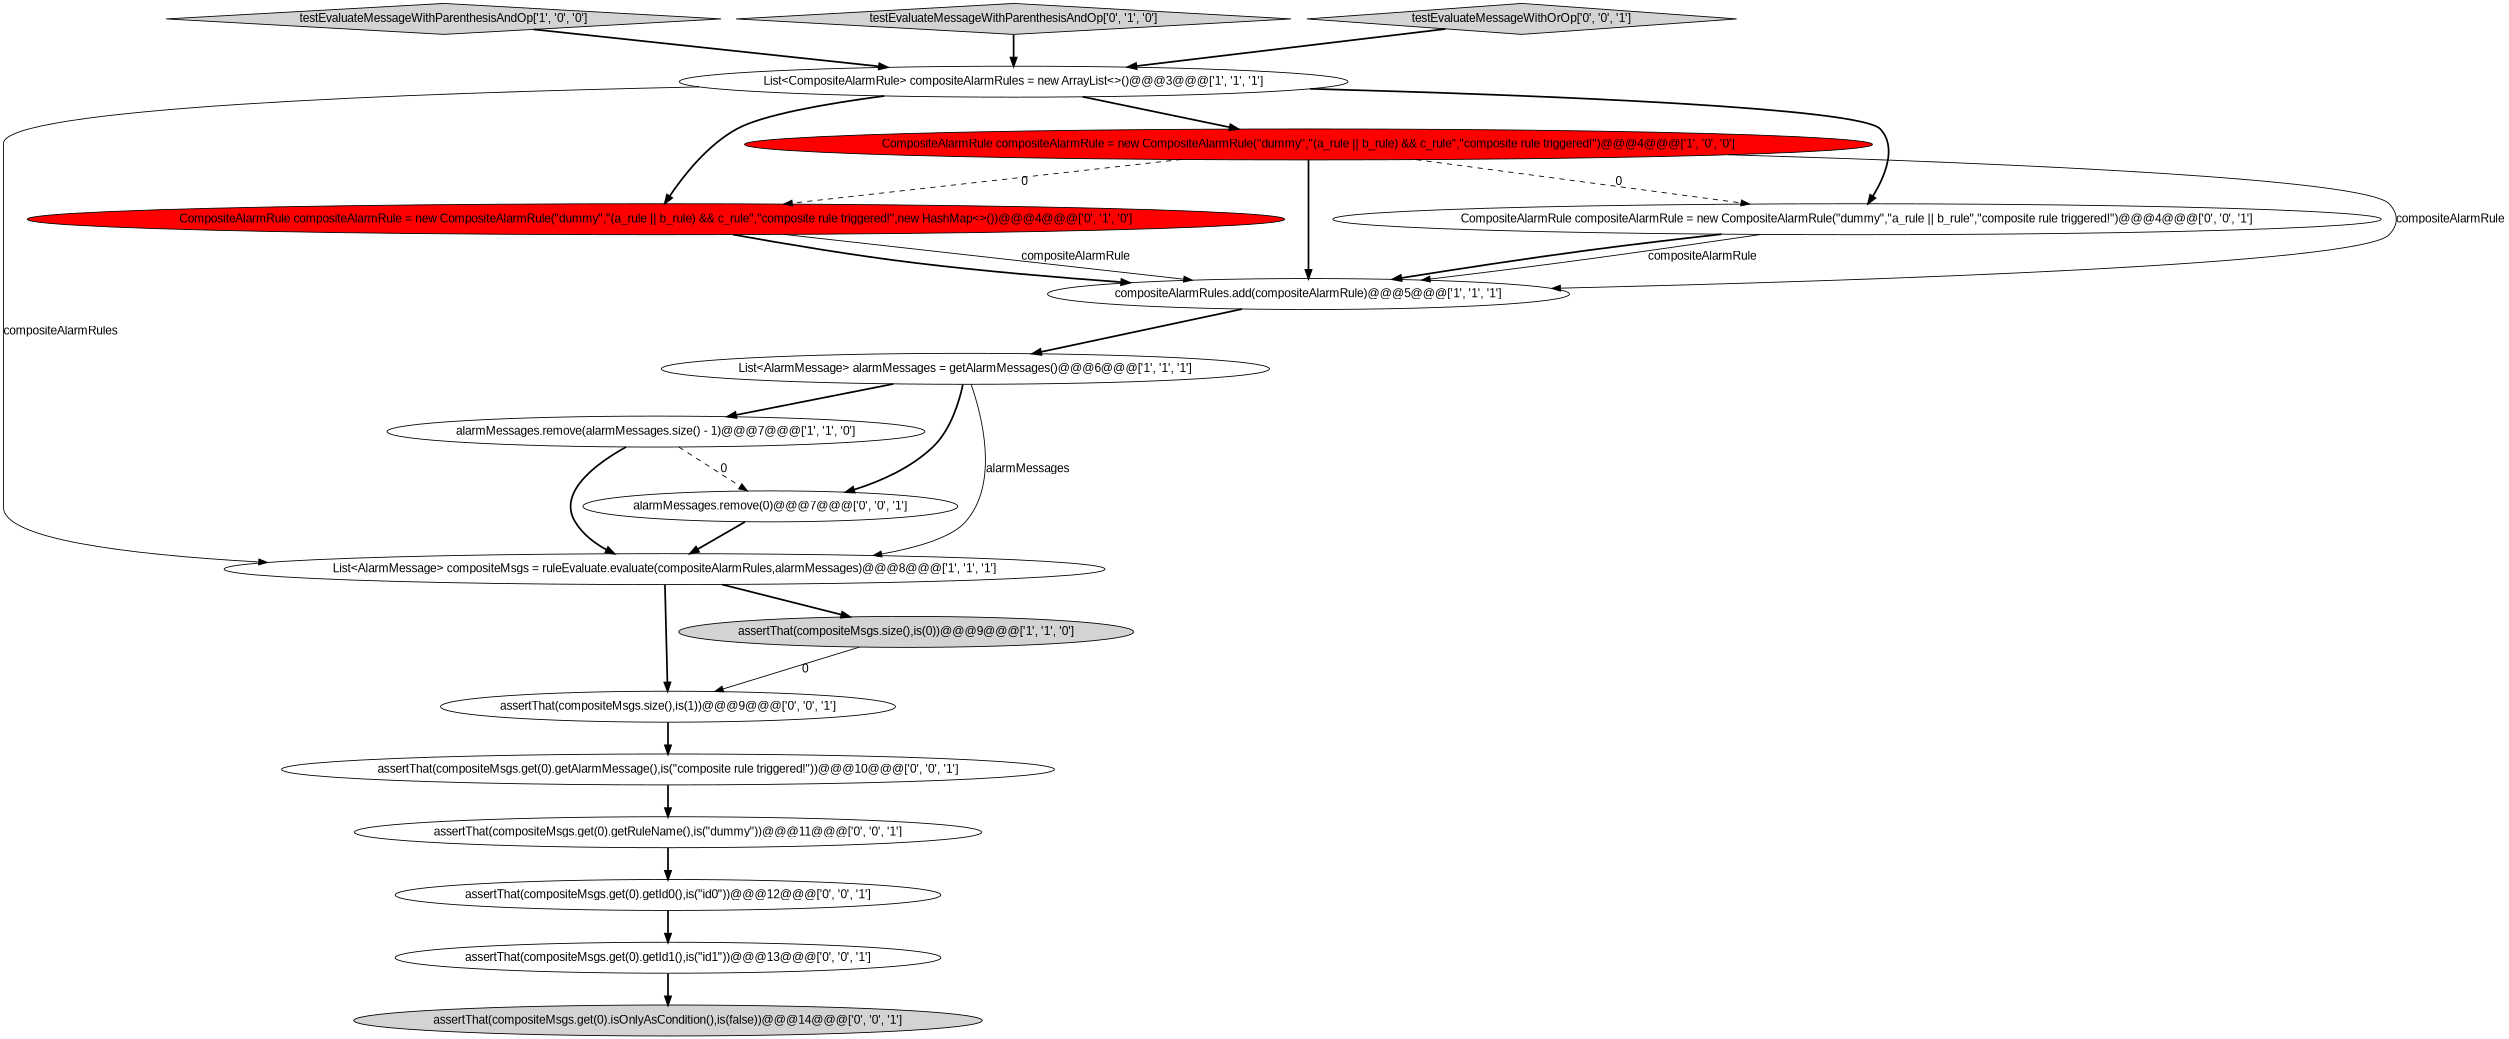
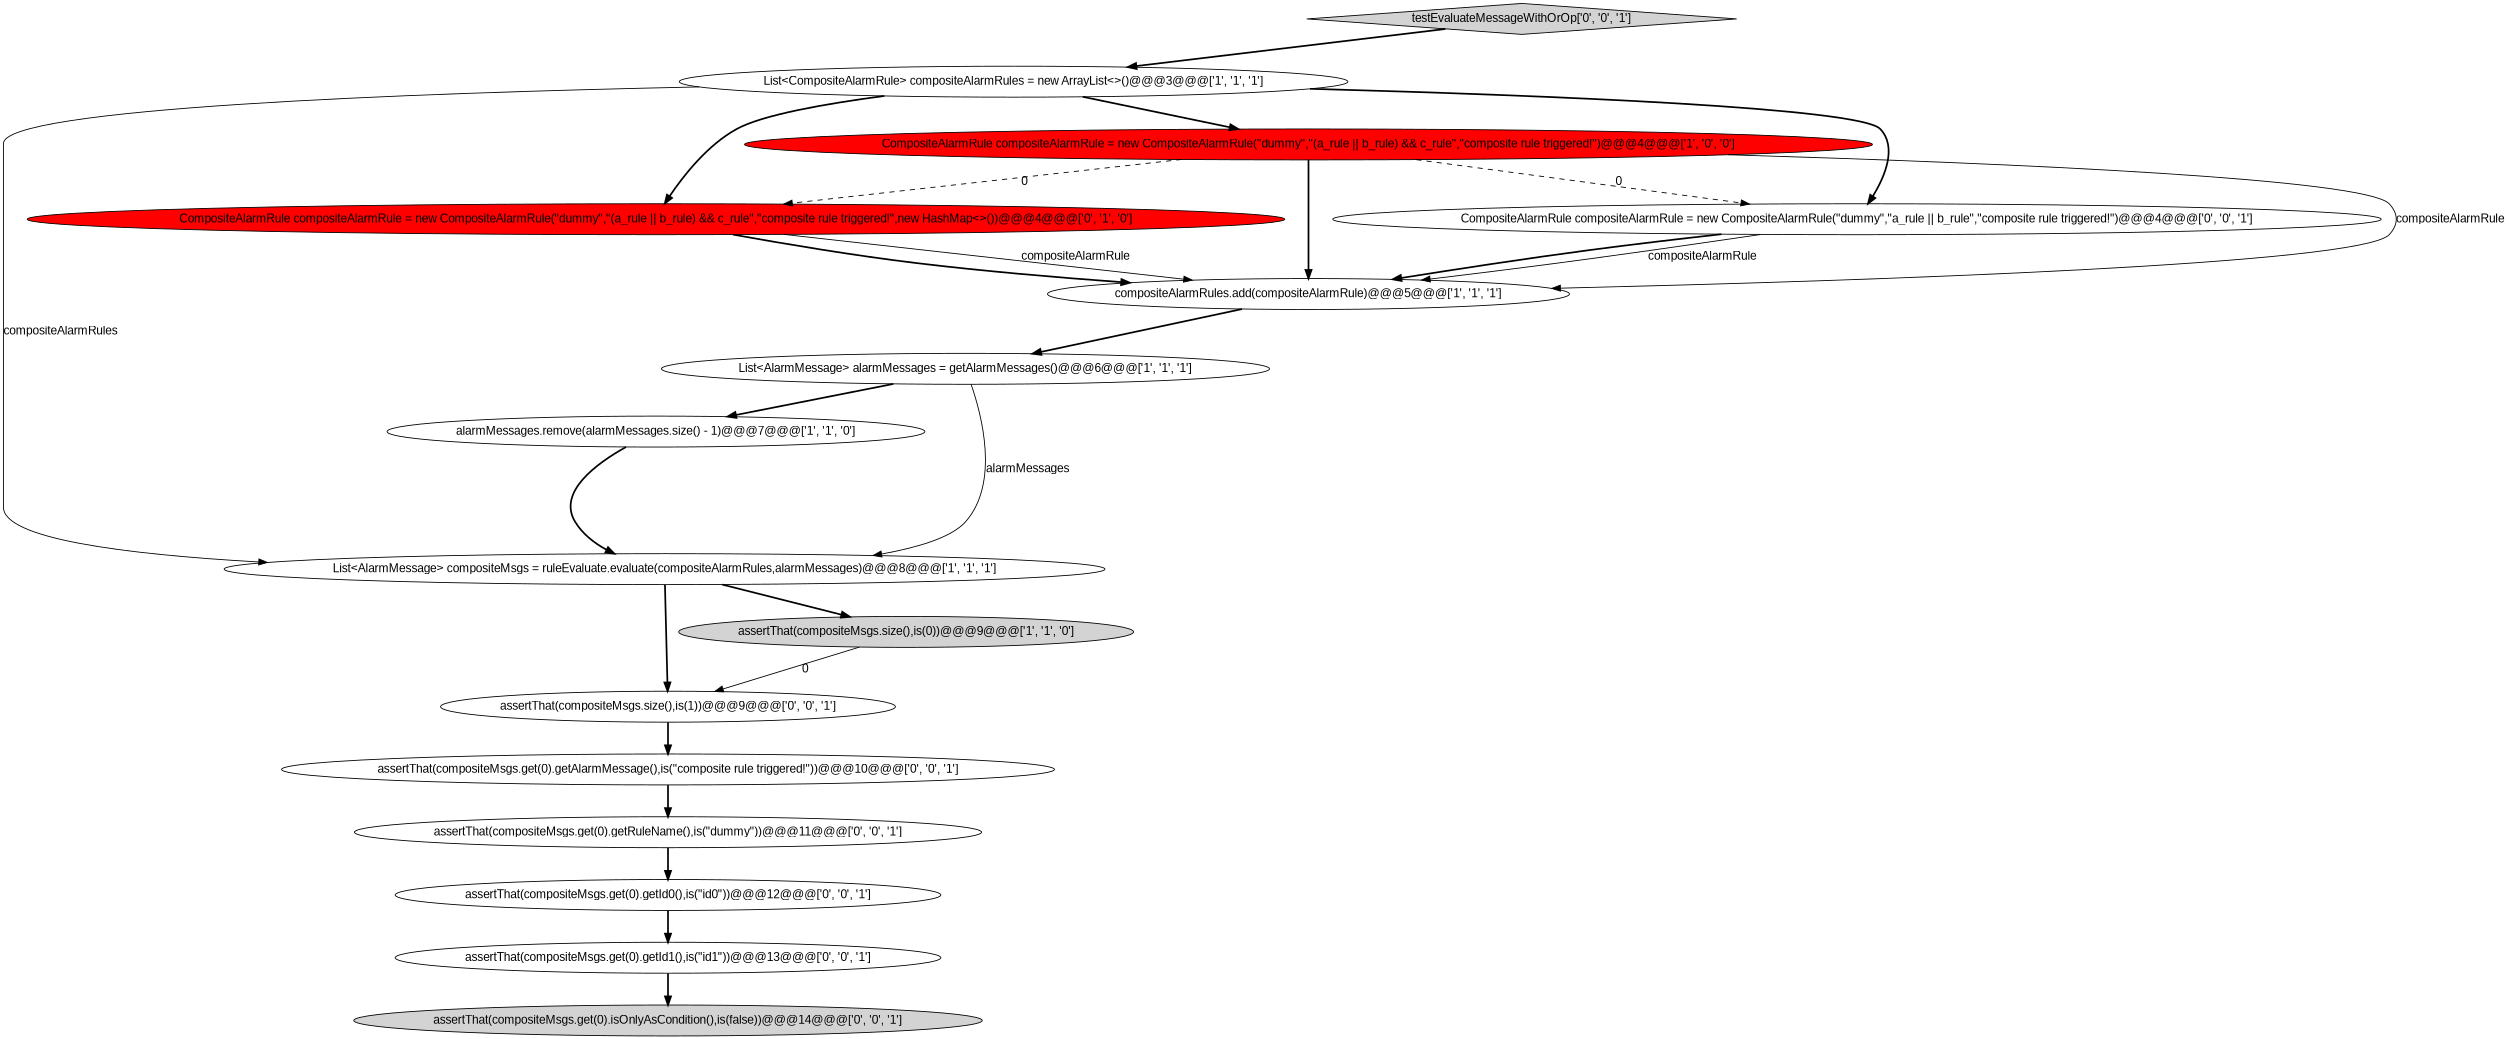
  digraph {
    fontname="Liberation Sans"
    node [fillcolor=white fontname="Liberation Sans" shape=ellipse style=filled]
    edge [fontname="Liberation Sans" style=bold]
    n1 [label="List<CompositeAlarmRule> compositeAlarmRules = new ArrayList<>()@@@3@@@['1', '1', '1']"]
    n2 [fillcolor=red label="CompositeAlarmRule compositeAlarmRule = new CompositeAlarmRule(\"dummy\",\"(a_rule || b_rule) && c_rule\",\"composite rule triggered!\",new HashMap<>())@@@4@@@['0', '1', '0']"]
    n3 [label="List<AlarmMessage> compositeMsgs = ruleEvaluate.evaluate(compositeAlarmRules,alarmMessages)@@@8@@@['1', '1', '1']"]
    n4 [label="CompositeAlarmRule compositeAlarmRule = new CompositeAlarmRule(\"dummy\",\"a_rule || b_rule\",\"composite rule triggered!\")@@@4@@@['0', '0', '1']"]
    n5 [fillcolor=red label="CompositeAlarmRule compositeAlarmRule = new CompositeAlarmRule(\"dummy\",\"(a_rule || b_rule) && c_rule\",\"composite rule triggered!\")@@@4@@@['1', '0', '0']"]
    n6 [label="compositeAlarmRules.add(compositeAlarmRule)@@@5@@@['1', '1', '1']"]
    n7 [fillcolor=lightgray label="assertThat(compositeMsgs.size(),is(0))@@@9@@@['1', '1', '0']"]
    n8 [label="assertThat(compositeMsgs.size(),is(1))@@@9@@@['0', '0', '1']"]
-   n9 [fillcolor=lightgray label="testEvaluateMessageWithParenthesisAndOp['1', '0', '0']" shape=diamond]
    n10 [label="List<AlarmMessage> alarmMessages = getAlarmMessages()@@@6@@@['1', '1', '1']"]
-   n11 [label="alarmMessages.remove(0)@@@7@@@['0', '0', '1']"]
-   n12 [fillcolor=lightgray label="testEvaluateMessageWithParenthesisAndOp['0', '1', '0']" shape=diamond]
    n13 [label="assertThat(compositeMsgs.get(0).getAlarmMessage(),is(\"composite rule triggered!\"))@@@10@@@['0', '0', '1']"]
    n14 [label="alarmMessages.remove(alarmMessages.size() - 1)@@@7@@@['1', '1', '0']"]
    n15 [label="assertThat(compositeMsgs.get(0).getRuleName(),is(\"dummy\"))@@@11@@@['0', '0', '1']"]
    n16 [label="assertThat(compositeMsgs.get(0).getId0(),is(\"id0\"))@@@12@@@['0', '0', '1']"]
    n17 [label="assertThat(compositeMsgs.get(0).getId1(),is(\"id1\"))@@@13@@@['0', '0', '1']"]
    n18 [fillcolor=lightgray label="assertThat(compositeMsgs.get(0).isOnlyAsCondition(),is(false))@@@14@@@['0', '0', '1']"]
    n19 [fillcolor=lightgray label="testEvaluateMessageWithOrOp['0', '0', '1']" shape=diamond]
    n1 -> n2
    n1 -> n3 [label=compositeAlarmRules style=solid]
    n1 -> n4
    n1 -> n5
    n2 -> n6
    n2 -> n6 [label=compositeAlarmRule style=solid]
    n3 -> n7
    n3 -> n8
    n4 -> n6
    n4 -> n6 [label=compositeAlarmRule style=solid]
    n5 -> n2 [label=0 style=dashed]
    n5 -> n4 [label=0 style=dashed]
    n5 -> n6
    n5 -> n6 [label=compositeAlarmRule style=solid]
    n6 -> n10
    n7 -> n8 [label=0 style=solid]
    n8 -> n13
-   n9 -> n1
    n10 -> n3 [label=alarmMessages style=solid]
-   n10 -> n11
    n10 -> n14
-   n11 -> n3
-   n12 -> n1
    n13 -> n15
    n14 -> n3
-   n14 -> n11 [label=0 style=dashed]
    n15 -> n16
    n16 -> n17
    n17 -> n18
    n19 -> n1
  }
